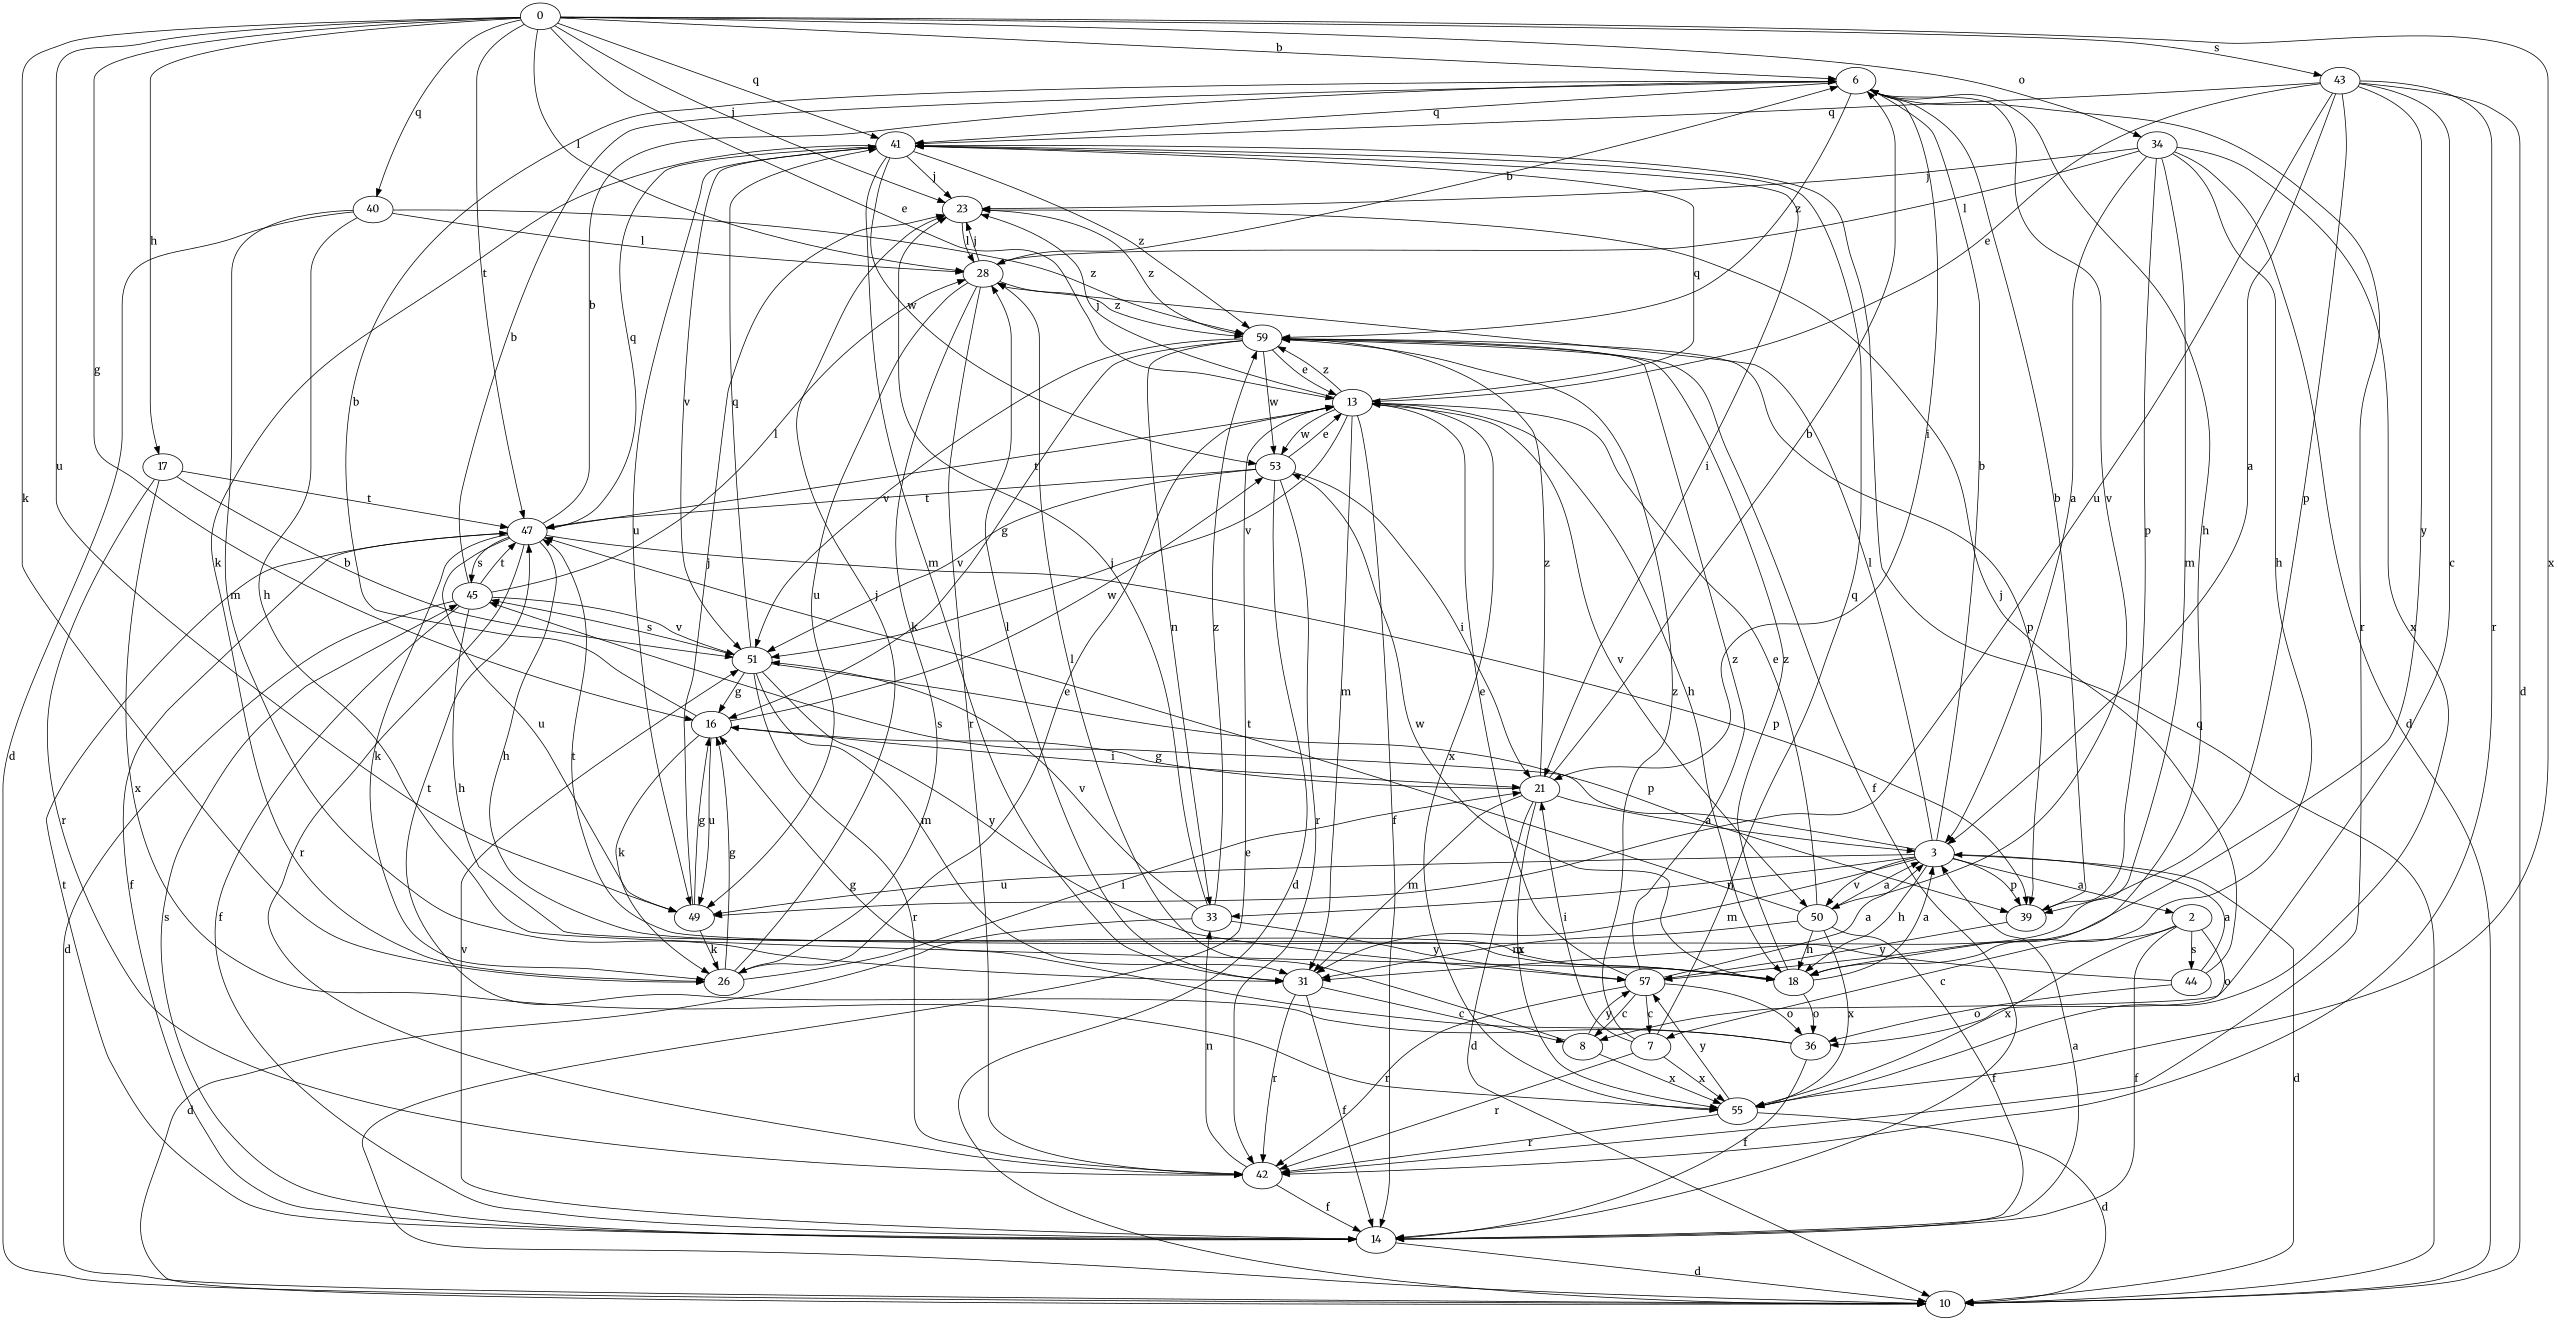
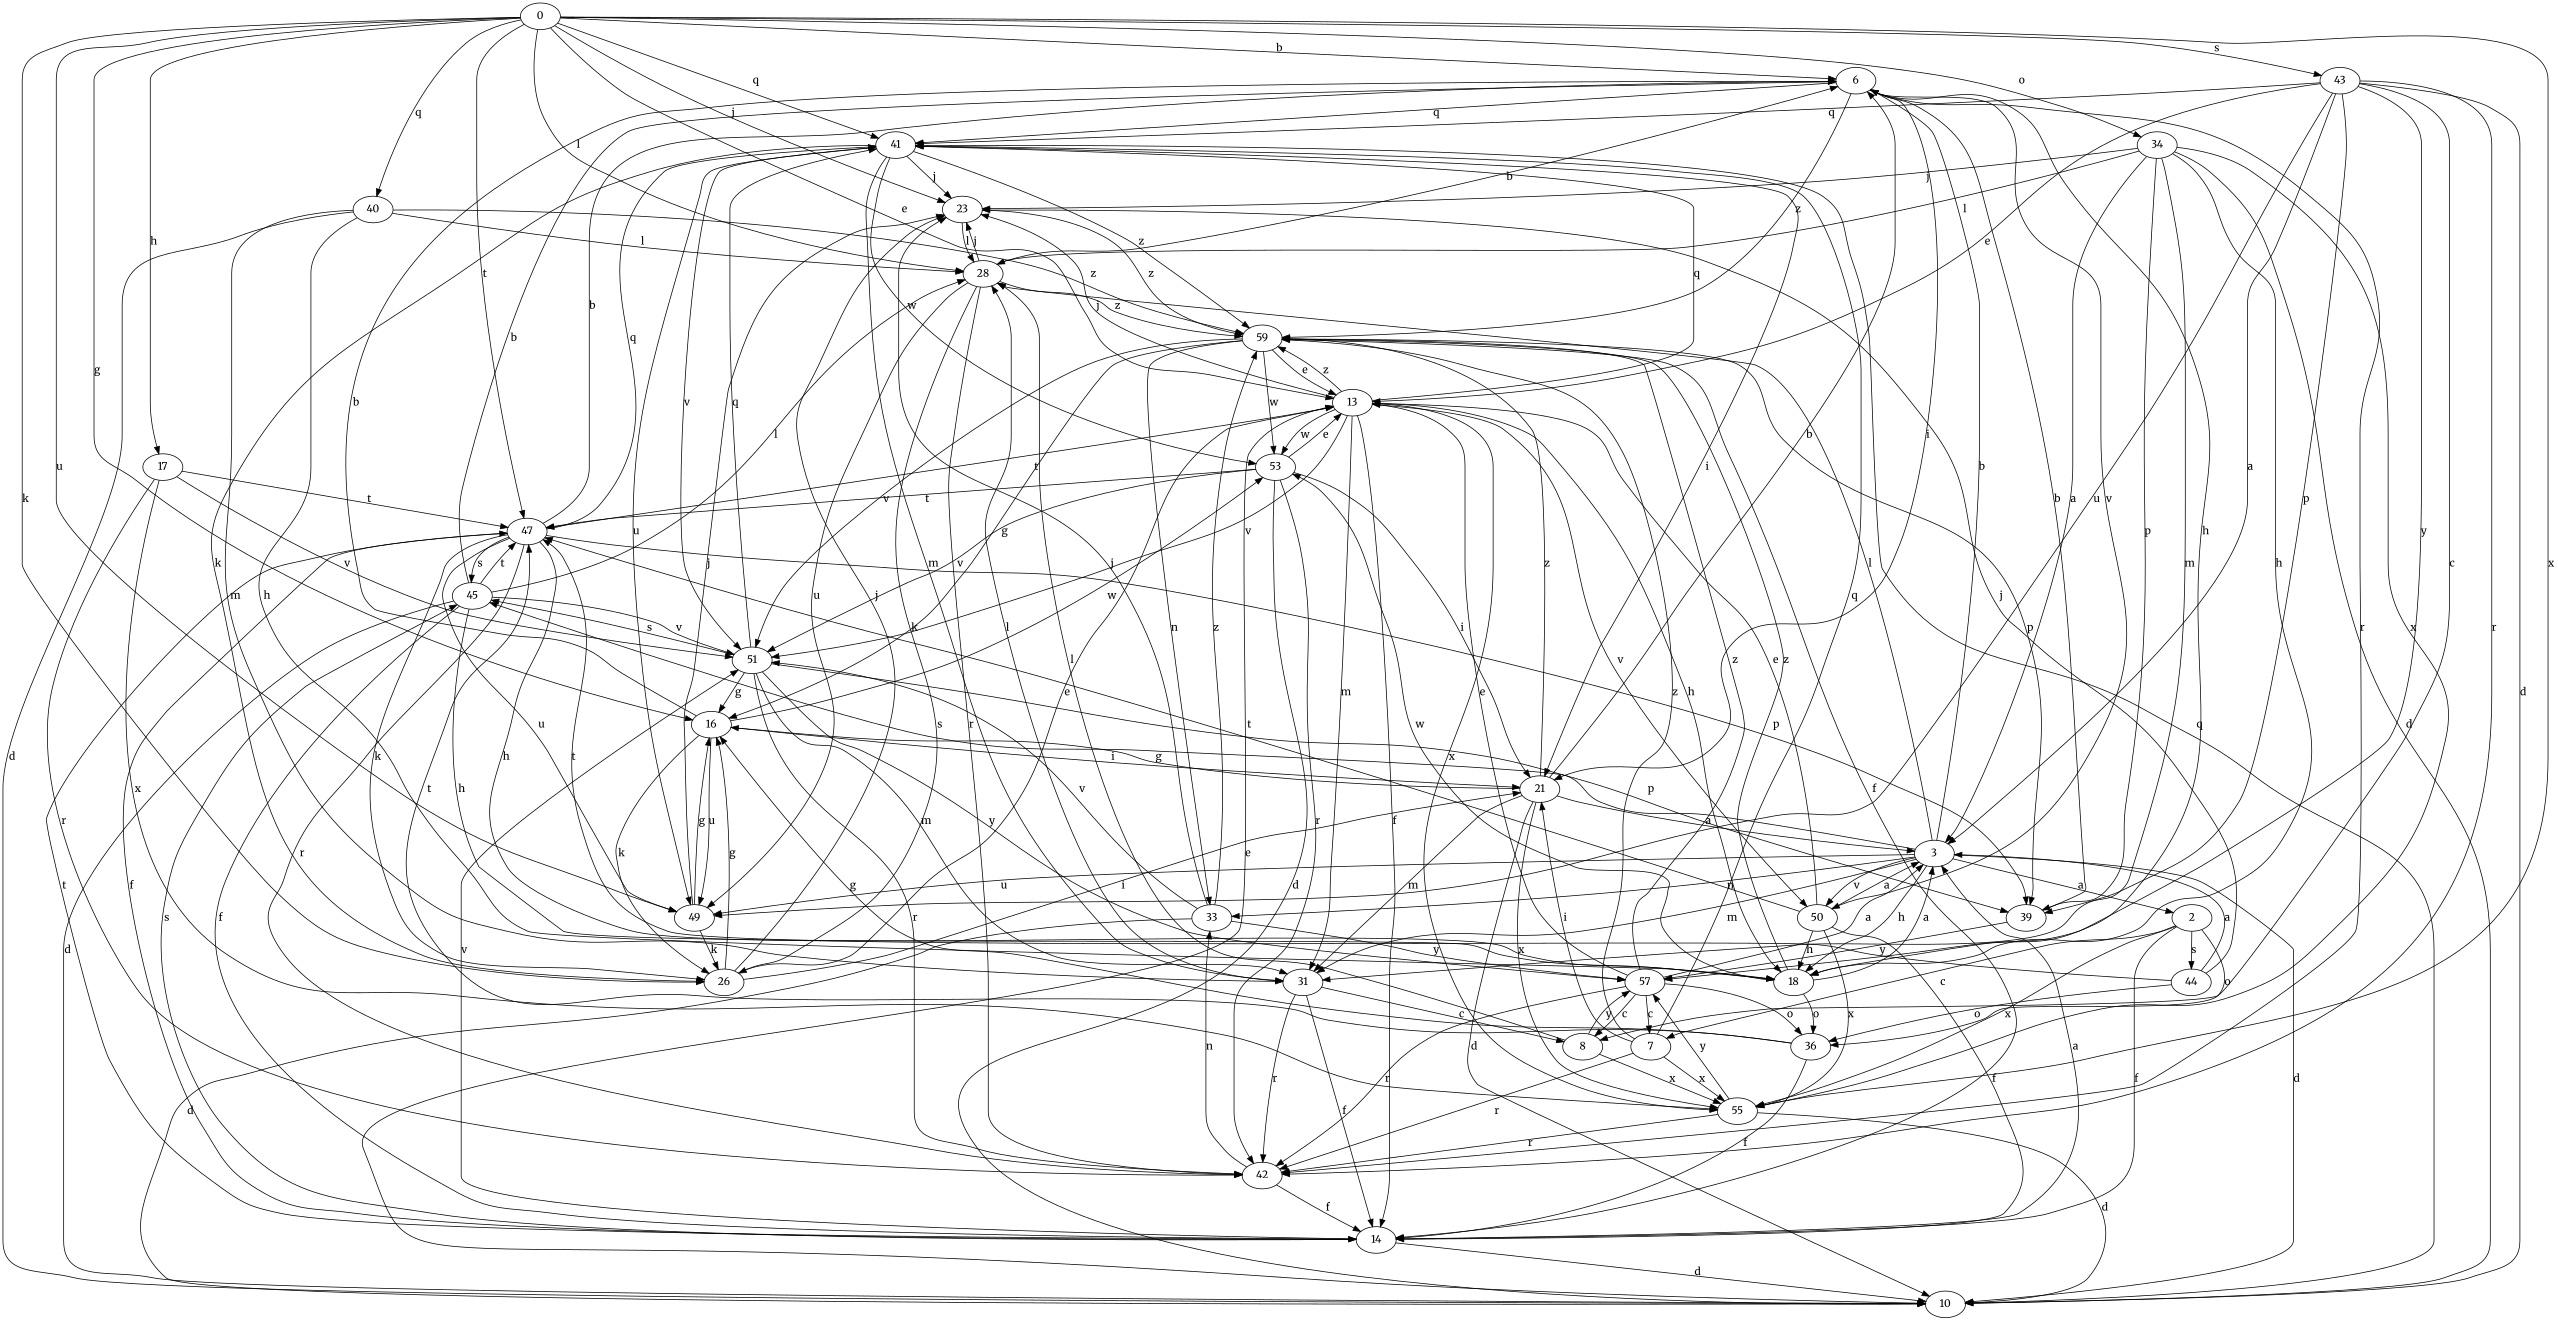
  strict digraph {
    fontname=Merriweather
    node [fontname=Merriweather]
    edge [fontname=Merriweather]
    0
    6
    13
    16
    17
    23
    26
    28
    34
    40
    41
    43
    47
    49
    55
    18
    50
    21
    42
    59
    14
    31
    51
    53
    3
    10
    39
    8
    57
    45
    2
    7
    36
    44
    33
    0 -> 6 [label=b]
    0 -> 13 [label=e]
    0 -> 16 [label=g]
    0 -> 17 [label=h]
    0 -> 23 [label=j]
    0 -> 26 [label=k]
    0 -> 28 [label=l]
    0 -> 34 [label=o]
    0 -> 40 [label=q]
    0 -> 41 [label=q]
    0 -> 43 [label=s]
    0 -> 47 [label=t]
    0 -> 49 [label=u]
    0 -> 55 [label=x]
    6 -> 41 [label=q]
    6 -> 18 [label=h]
    6 -> 50 [label=v]
    6 -> 21 [label=i]
    6 -> 42 [label=r]
    6 -> 59 [label=z]
    13 -> 23 [label=j]
    13 -> 41 [label=q]
    13 -> 47 [label=t]
    13 -> 55 [label=x]
    13 -> 18 [label=h]
    13 -> 50 [label=v]
    13 -> 59 [label=z]
    13 -> 14 [label=f]
    13 -> 31 [label=m]
    13 -> 51 [label=v]
    13 -> 53 [label=w]
    16 -> 6 [label=b]
    16 -> 26 [label=k]
    16 -> 49 [label=u]
    16 -> 21 [label=i]
    16 -> 53 [label=w]
    17 -> 47 [label=t]
    17 -> 55 [label=x]
    17 -> 42 [label=r]
-   17 -> 51 [label=b]
+   17 -> 51 [label=v]
    23 -> 28 [label=l]
    23 -> 59 [label=z]
    26 -> 13 [label=e]
    26 -> 16 [label=g]
    26 -> 23 [label=j]
    26 -> 21 [label=i]
    28 -> 6 [label=b]
    28 -> 23 [label=j]
    28 -> 26 [label=k]
    28 -> 49 [label=u]
    28 -> 42 [label=r]
    28 -> 59 [label=z]
    34 -> 23 [label=j]
    34 -> 28 [label=l]
    34 -> 55 [label=x]
    34 -> 18 [label=h]
    34 -> 31 [label=m]
    34 -> 3 [label=a]
    34 -> 10 [label=d]
    34 -> 39 [label=p]
    40 -> 28 [label=l]
    40 -> 18 [label=h]
    40 -> 59 [label=z]
    40 -> 31 [label=m]
    40 -> 10 [label=d]
    41 -> 23 [label=j]
    41 -> 26 [label=k]
    41 -> 49 [label=u]
    41 -> 21 [label=i]
    41 -> 59 [label=z]
    41 -> 31 [label=m]
    41 -> 51 [label=v]
    41 -> 53 [label=w]
    43 -> 13 [label=e]
    43 -> 41 [label=q]
    43 -> 49 [label=u]
    43 -> 42 [label=r]
    43 -> 3 [label=a]
    43 -> 10 [label=d]
    43 -> 39 [label=p]
    43 -> 8 [label=c]
    43 -> 57 [label=y]
    47 -> 6 [label=b]
    47 -> 26 [label=k]
    47 -> 41 [label=q]
    47 -> 49 [label=u]
    47 -> 18 [label=h]
    47 -> 42 [label=r]
    47 -> 14 [label=f]
    47 -> 39 [label=p]
    47 -> 45 [label=s]
    49 -> 16 [label=g]
    49 -> 23 [label=j]
    49 -> 26 [label=k]
    55 -> 42 [label=r]
    55 -> 10 [label=d]
    55 -> 57 [label=y]
    18 -> 59 [label=z]
    18 -> 53 [label=w]
    18 -> 3 [label=a]
    18 -> 36 [label=o]
    50 -> 13 [label=e]
    50 -> 47 [label=t]
    50 -> 55 [label=x]
    50 -> 18 [label=h]
    50 -> 14 [label=f]
-   50 -> 31 [label=m]
    50 -> 3 [label=a]
    21 -> 6 [label=b]
    21 -> 16 [label=g]
    21 -> 55 [label=x]
    21 -> 59 [label=z]
    21 -> 31 [label=m]
    21 -> 3 [label=a]
    21 -> 10 [label=d]
    42 -> 14 [label=f]
    42 -> 33 [label=n]
    59 -> 13 [label=e]
    59 -> 16 [label=g]
    59 -> 14 [label=f]
    59 -> 51 [label=v]
    59 -> 53 [label=w]
    59 -> 39 [label=p]
    59 -> 33 [label=n]
    14 -> 47 [label=t]
    14 -> 51 [label=v]
    14 -> 3 [label=a]
    14 -> 10 [label=d]
    14 -> 45 [label=s]
    31 -> 28 [label=l]
    31 -> 42 [label=r]
    31 -> 14 [label=f]
    31 -> 8 [label=c]
    51 -> 16 [label=g]
    51 -> 41 [label=q]
    51 -> 42 [label=r]
    51 -> 31 [label=m]
    51 -> 39 [label=p]
    51 -> 57 [label=y]
    51 -> 45 [label=s]
    53 -> 13 [label=e]
    53 -> 47 [label=t]
    53 -> 21 [label=i]
    53 -> 42 [label=r]
    53 -> 51 [label=v]
    53 -> 10 [label=d]
    3 -> 6 [label=b]
    3 -> 28 [label=l]
    3 -> 49 [label=u]
    3 -> 18 [label=h]
    3 -> 50 [label=v]
    3 -> 31 [label=m]
    3 -> 10 [label=d]
-   3 -> 39 [label=p]
    3 -> 45 [label=s]
    3 -> 2 [label=a]
    3 -> 33 [label=n]
    10 -> 13 [label=e]
    10 -> 41 [label=q]
    39 -> 6 [label=b]
    39 -> 57 [label=y]
    8 -> 28 [label=l]
    8 -> 55 [label=x]
    8 -> 57 [label=y]
    57 -> 13 [label=e]
    57 -> 42 [label=r]
    57 -> 59 [label=z]
    57 -> 3 [label=a]
    57 -> 8 [label=c]
    57 -> 7 [label=c]
    57 -> 36 [label=o]
    45 -> 6 [label=b]
    45 -> 28 [label=l]
    45 -> 47 [label=t]
    45 -> 18 [label=h]
    45 -> 14 [label=f]
    45 -> 51 [label=v]
    45 -> 10 [label=d]
    2 -> 55 [label=x]
    2 -> 14 [label=f]
    2 -> 7 [label=c]
    2 -> 36 [label=o]
    2 -> 44 [label=s]
    7 -> 41 [label=q]
    7 -> 55 [label=x]
    7 -> 21 [label=i]
    7 -> 42 [label=r]
    7 -> 59 [label=z]
    36 -> 16 [label=g]
    36 -> 47 [label=t]
    36 -> 14 [label=f]
    44 -> 23 [label=j]
    44 -> 47 [label=t]
    44 -> 3 [label=a]
    44 -> 36 [label=o]
    33 -> 23 [label=j]
    33 -> 59 [label=z]
    33 -> 51 [label=v]
    33 -> 10 [label=d]
    33 -> 57 [label=y]
  }
